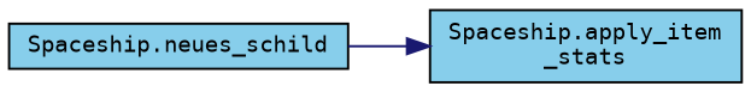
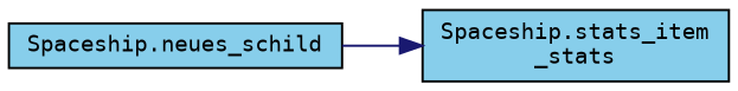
  digraph {
    rankdir=LR
    fontname="DejaVu Sans Mono"
    node [color=black fillcolor=skyblue fontname="DejaVu Sans Mono" fontsize=10 shape=record style=filled]
    n1 [fontcolor=black height=0.2 label="Spaceship.neues_schild" width=0.4]
-   n2 [height=0.2 label="Spaceship.apply_item\l_stats" width=0.4]
+   n2 [height=0.2 label="Spaceship.stats_item\l_stats" width=0.4]
    n1 -> n2 [color=midnightblue fontname="DejaVu Sans Mono" fontsize=10 labelfontname=Helvetica labelfontsize=10 style=solid]
  }
